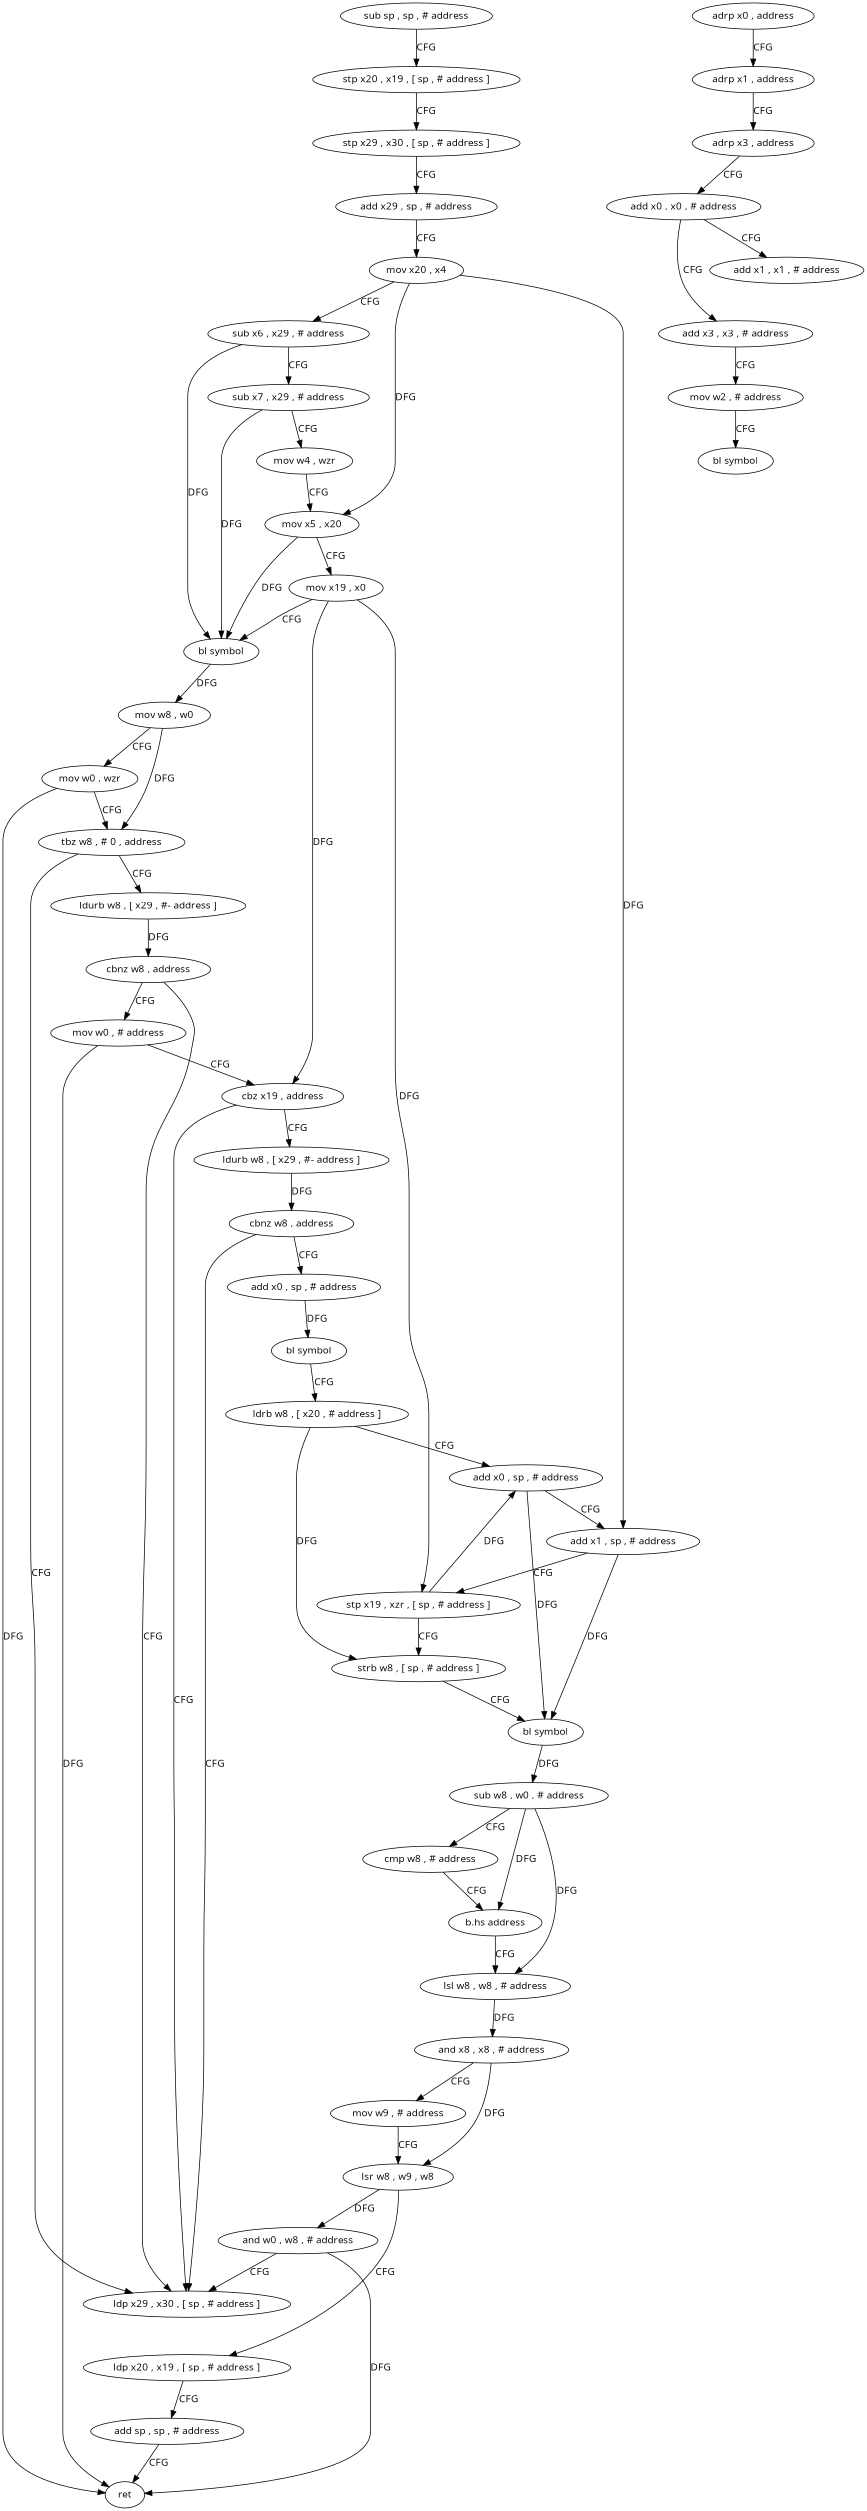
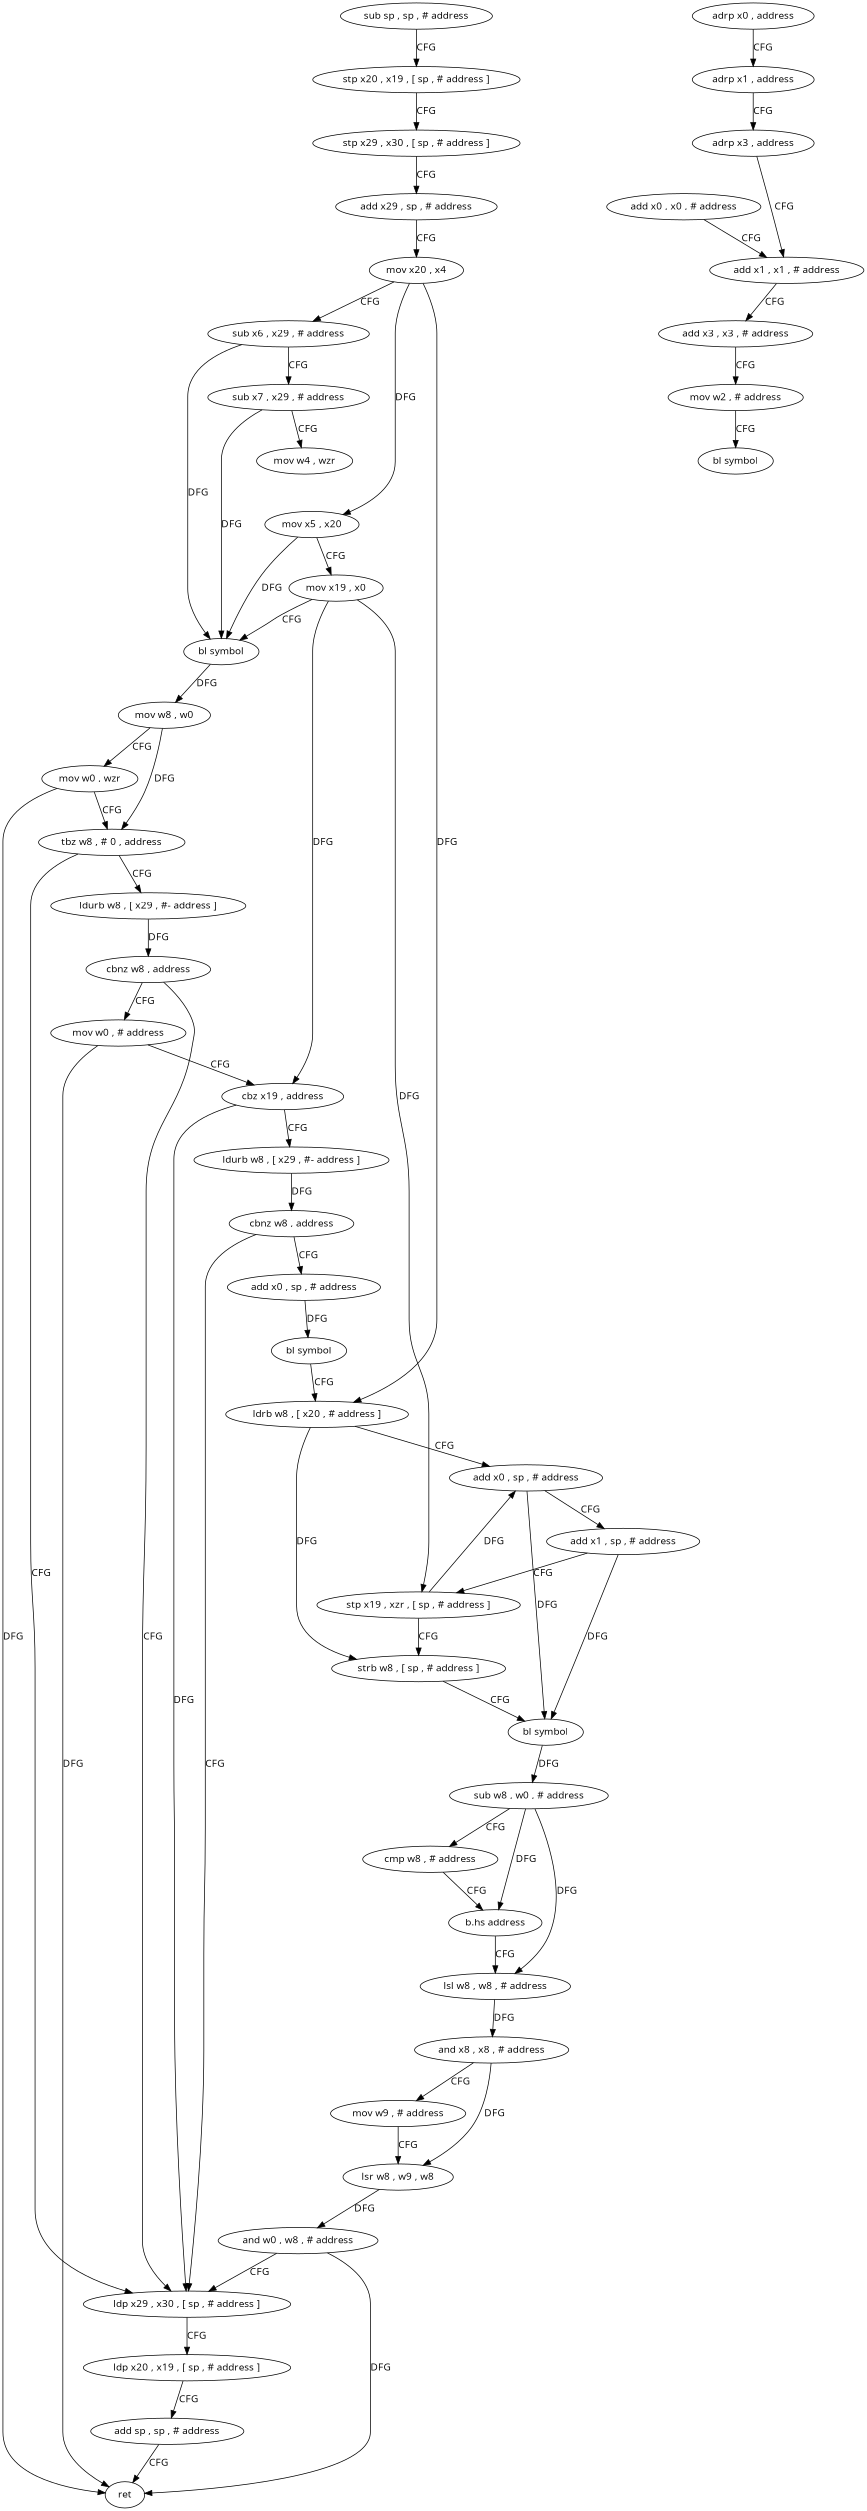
  digraph {
    fontname="Open Sans"
    node [fontname="Open Sans"]
    edge [fontname="Open Sans"]
    n1 [label="sub sp , sp , # address"]
    n2 [label="stp x20 , x19 , [ sp , # address ]"]
    n3 [label="stp x29 , x30 , [ sp , # address ]"]
    n4 [label="add x29 , sp , # address"]
    n5 [label="mov x20 , x4"]
    n6 [label="sub x6 , x29 , # address"]
    n7 [label="mov x5 , x20"]
    n8 [label="ldrb w8 , [ x20 , # address ]"]
    n9 [label="sub x7 , x29 , # address"]
    n10 [label="bl symbol"]
    n11 [label="mov x19 , x0"]
    n12 [label="add x0 , sp , # address"]
    n13 [label="strb w8 , [ sp , # address ]"]
    n14 [label="mov w4 , wzr"]
    n15 [label="mov w8 , w0"]
    n16 [label="cbz x19 , address"]
    n17 [label="stp x19 , xzr , [ sp , # address ]"]
    n18 [label="ldp x29 , x30 , [ sp , # address ]"]
    n19 [label="ldurb w8 , [ x29 , #- address ]"]
    n20 [label="mov w0 , wzr"]
    n21 [label="tbz w8 , # 0 , address"]
    n22 [label=ret]
    n23 [label="ldurb w8 , [ x29 , #- address ]"]
    n24 [label="ldp x20 , x19 , [ sp , # address ]"]
    n25 [label="cbnz w8 , address"]
    n26 [label="add sp , sp , # address"]
    n27 [label="mov w0 , # address"]
    n28 [label="cbnz w8 , address"]
    n29 [label="add x0 , sp , # address"]
    n30 [label="bl symbol"]
    n31 [label="add x1 , sp , # address"]
    n32 [label="bl symbol"]
    n33 [label="sub w8 , w0 , # address"]
    n34 [label="cmp w8 , # address"]
    n35 [label="b.hs address"]
    n36 [label="lsl w8 , w8 , # address"]
    n37 [label="and x8 , x8 , # address"]
    n38 [label="adrp x0 , address"]
    n39 [label="adrp x1 , address"]
    n40 [label="adrp x3 , address"]
    n41 [label="mov w9 , # address"]
    n42 [label="lsr w8 , w9 , w8"]
    n43 [label="add x0 , x0 , # address"]
    n44 [label="add x1 , x1 , # address"]
    n45 [label="add x3 , x3 , # address"]
    n46 [label="mov w2 , # address"]
    n47 [label="bl symbol"]
    n48 [label="and w0 , w8 , # address"]
    n1 -> n2 [label=CFG]
    n2 -> n3 [label=CFG]
    n3 -> n4 [label=CFG]
    n4 -> n5 [label=CFG]
    n5 -> n6 [label=CFG]
    n5 -> n7 [label=DFG]
-   n5 -> n31 [label=DFG]
+   n5 -> n8 [label=DFG]
    n6 -> n9 [label=CFG]
    n6 -> n10 [label=DFG]
    n7 -> n10 [label=DFG]
    n7 -> n11 [label=CFG]
    n8 -> n12 [label=CFG]
    n8 -> n13 [label=DFG]
    n9 -> n10 [label=DFG]
    n9 -> n14 [label=CFG]
    n10 -> n15 [label=DFG]
    n11 -> n10 [label=CFG]
    n11 -> n16 [label=DFG]
    n11 -> n17 [label=DFG]
    n12 -> n31 [label=CFG]
    n12 -> n32 [label=DFG]
    n13 -> n32 [label=CFG]
-   n14 -> n7 [label=CFG]
    n15 -> n20 [label=CFG]
    n15 -> n21 [label=DFG]
-   n16 -> n18 [label=CFG]
+   n16 -> n18 [label=DFG]
    n16 -> n19 [label=CFG]
    n17 -> n12 [label=DFG]
    n17 -> n13 [label=CFG]
-   n42 -> n24 [label=CFG]
+   n18 -> n24 [label=CFG]
    n19 -> n28 [label=DFG]
    n20 -> n21 [label=CFG]
    n20 -> n22 [label=DFG]
    n21 -> n18 [label=CFG]
    n21 -> n23 [label=CFG]
    n23 -> n25 [label=DFG]
    n24 -> n26 [label=CFG]
    n25 -> n18 [label=CFG]
    n25 -> n27 [label=CFG]
    n26 -> n22 [label=CFG]
    n27 -> n16 [label=CFG]
    n27 -> n22 [label=DFG]
    n28 -> n18 [label=CFG]
    n28 -> n29 [label=CFG]
    n29 -> n30 [label=DFG]
    n30 -> n8 [label=CFG]
    n31 -> n17 [label=CFG]
    n31 -> n32 [label=DFG]
    n32 -> n33 [label=DFG]
    n33 -> n34 [label=CFG]
    n33 -> n35 [label=DFG]
    n33 -> n36 [label=DFG]
    n34 -> n35 [label=CFG]
    n35 -> n36 [label=CFG]
    n36 -> n37 [label=DFG]
    n37 -> n41 [label=CFG]
    n37 -> n42 [label=DFG]
    n38 -> n39 [label=CFG]
    n39 -> n40 [label=CFG]
-   n40 -> n43 [label=CFG]
+   n40 -> n44 [label=CFG]
    n41 -> n42 [label=CFG]
    n42 -> n48 [label=DFG]
    n43 -> n44 [label=CFG]
-   n43 -> n45 [label=CFG]
+   n44 -> n45 [label=CFG]
    n45 -> n46 [label=CFG]
    n46 -> n47 [label=CFG]
    n48 -> n18 [label=CFG]
    n48 -> n22 [label=DFG]
  }
